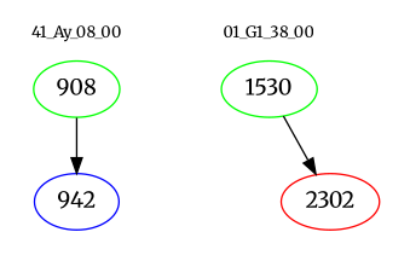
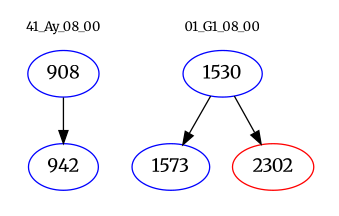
  digraph {
    fontname=Merriweather
    node [color=green fontname=Merriweather]
    edge [color=black fontname=Merriweather]
-   n1 [label=908]
+   n1 [color=blue label=908]
    n2 [color=blue label=942]
-   n3 [label=1530]
+   n3 [color=blue label=1530]
+   n4 [color=blue label=1573]
    n5 [color=red label=2302]
    subgraph cluster_1 {
      color=white
      fontsize=10
      label="41_Ay_08_00"
      n1
      n2
    }
    subgraph cluster_2 {
      color=white
      fontsize=10
-     label="01_G1_38_00"
+     label="01_G1_08_00"
      n3
+     n4
      n5
    }
    n1 -> n2
+   n3 -> n4
    n3 -> n5
  }
